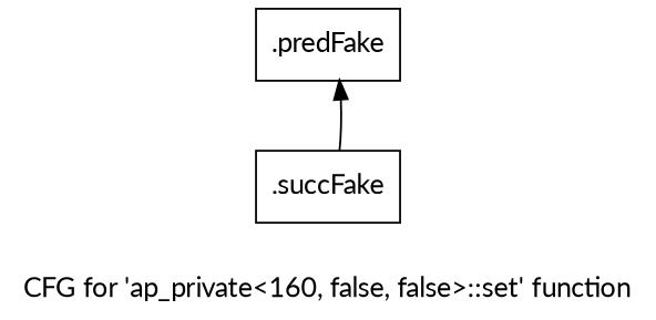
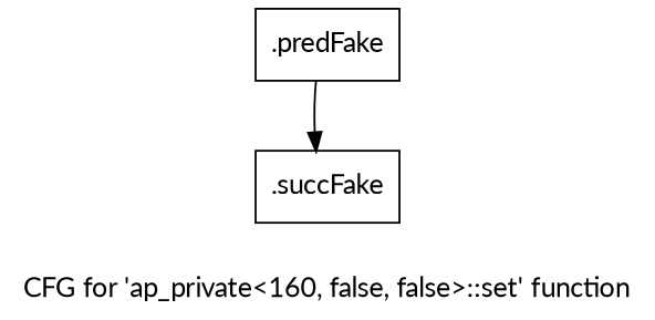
  digraph {
    label="CFG for 'ap_private\<160, false, false\>::set' function"
    fontname=Lato
    node [shape=record fontname=Lato]
    n1 [label="{.predFake}"]
    n2 [filename="/mnt/xilinx/Vitis_HLS/2021.2/include/etc/ap_private.h" label="{.succFake}" linenumber=3757]
-   n2 -> n1 [execusionnum=0 filename="/mnt/xilinx/Vitis_HLS/2021.2/include/etc/ap_private.h" fontname=Lato]
+   n1 -> n2 [execusionnum=0 filename="/mnt/xilinx/Vitis_HLS/2021.2/include/etc/ap_private.h" fontname=Lato]
  }
